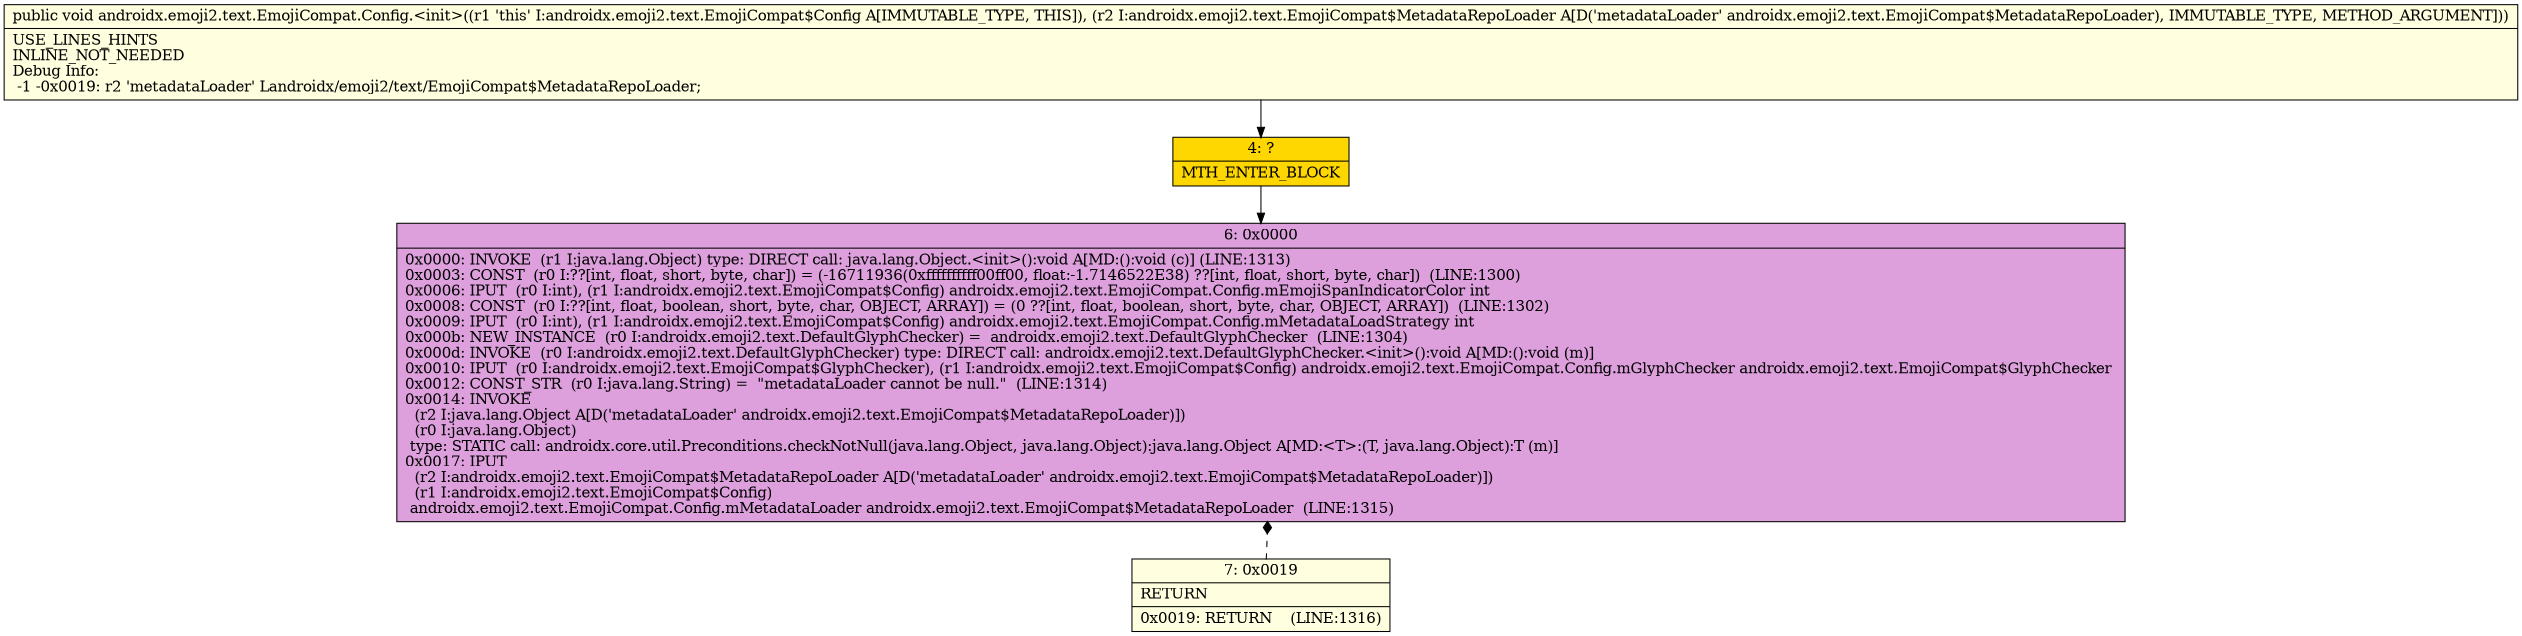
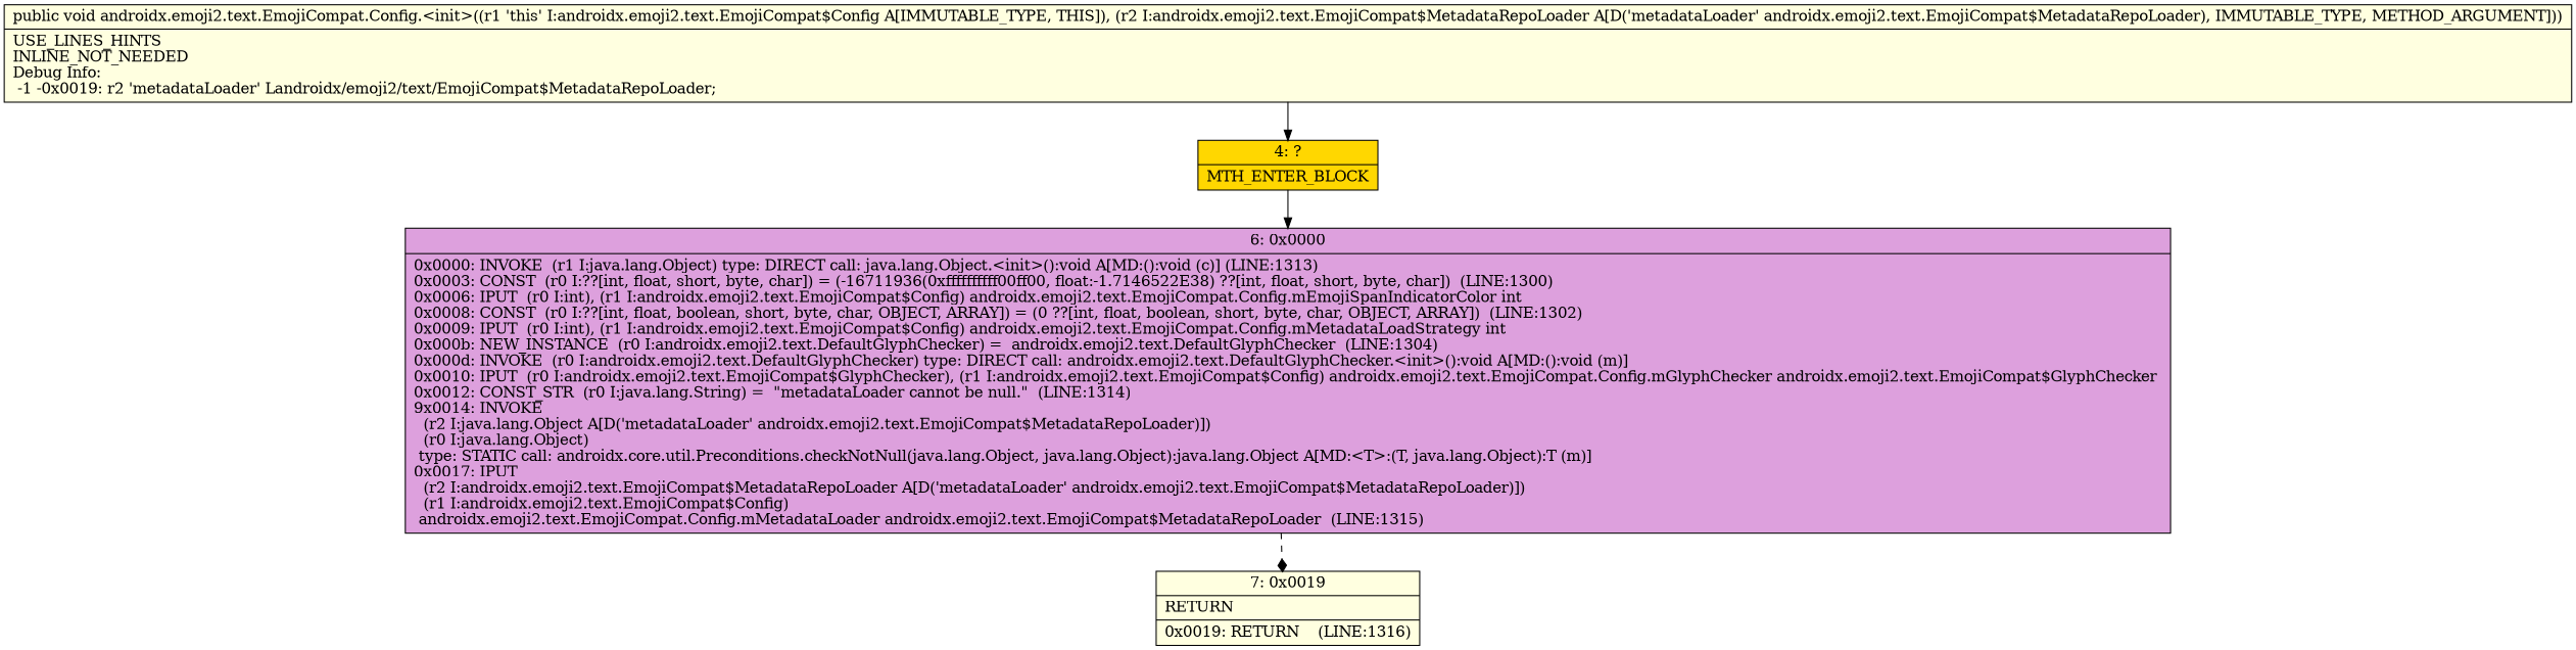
  digraph {
    node [fillcolor=lightyellow shape=record style=filled]
    edge [arrowhead=normal style=solid]
    n1 [fillcolor=gold label="{4\:\ ?|MTH_ENTER_BLOCK\l}"]
-   n2 [fillcolor=plum label="{6\:\ 0x0000|0x0000: INVOKE  (r1 I:java.lang.Object) type: DIRECT call: java.lang.Object.\<init\>():void A[MD:():void (c)] (LINE:1313)\l0x0003: CONST  (r0 I:??[int, float, short, byte, char]) = (\-16711936(0xffffffffff00ff00, float:\-1.7146522E38) ??[int, float, short, byte, char])  (LINE:1300)\l0x0006: IPUT  (r0 I:int), (r1 I:androidx.emoji2.text.EmojiCompat$Config) androidx.emoji2.text.EmojiCompat.Config.mEmojiSpanIndicatorColor int \l0x0008: CONST  (r0 I:??[int, float, boolean, short, byte, char, OBJECT, ARRAY]) = (0 ??[int, float, boolean, short, byte, char, OBJECT, ARRAY])  (LINE:1302)\l0x0009: IPUT  (r0 I:int), (r1 I:androidx.emoji2.text.EmojiCompat$Config) androidx.emoji2.text.EmojiCompat.Config.mMetadataLoadStrategy int \l0x000b: NEW_INSTANCE  (r0 I:androidx.emoji2.text.DefaultGlyphChecker) =  androidx.emoji2.text.DefaultGlyphChecker  (LINE:1304)\l0x000d: INVOKE  (r0 I:androidx.emoji2.text.DefaultGlyphChecker) type: DIRECT call: androidx.emoji2.text.DefaultGlyphChecker.\<init\>():void A[MD:():void (m)]\l0x0010: IPUT  (r0 I:androidx.emoji2.text.EmojiCompat$GlyphChecker), (r1 I:androidx.emoji2.text.EmojiCompat$Config) androidx.emoji2.text.EmojiCompat.Config.mGlyphChecker androidx.emoji2.text.EmojiCompat$GlyphChecker \l0x0012: CONST_STR  (r0 I:java.lang.String) =  \"metadataLoader cannot be null.\"  (LINE:1314)\l0x0014: INVOKE  \l  (r2 I:java.lang.Object A[D('metadataLoader' androidx.emoji2.text.EmojiCompat$MetadataRepoLoader)])\l  (r0 I:java.lang.Object)\l type: STATIC call: androidx.core.util.Preconditions.checkNotNull(java.lang.Object, java.lang.Object):java.lang.Object A[MD:\<T\>:(T, java.lang.Object):T (m)]\l0x0017: IPUT  \l  (r2 I:androidx.emoji2.text.EmojiCompat$MetadataRepoLoader A[D('metadataLoader' androidx.emoji2.text.EmojiCompat$MetadataRepoLoader)])\l  (r1 I:androidx.emoji2.text.EmojiCompat$Config)\l androidx.emoji2.text.EmojiCompat.Config.mMetadataLoader androidx.emoji2.text.EmojiCompat$MetadataRepoLoader  (LINE:1315)\l}"]
+   n2 [fillcolor=plum label="{6\:\ 0x0000|0x0000: INVOKE  (r1 I:java.lang.Object) type: DIRECT call: java.lang.Object.\<init\>():void A[MD:():void (c)] (LINE:1313)\l0x0003: CONST  (r0 I:??[int, float, short, byte, char]) = (\-16711936(0xffffffffff00ff00, float:\-1.7146522E38) ??[int, float, short, byte, char])  (LINE:1300)\l0x0006: IPUT  (r0 I:int), (r1 I:androidx.emoji2.text.EmojiCompat$Config) androidx.emoji2.text.EmojiCompat.Config.mEmojiSpanIndicatorColor int \l0x0008: CONST  (r0 I:??[int, float, boolean, short, byte, char, OBJECT, ARRAY]) = (0 ??[int, float, boolean, short, byte, char, OBJECT, ARRAY])  (LINE:1302)\l0x0009: IPUT  (r0 I:int), (r1 I:androidx.emoji2.text.EmojiCompat$Config) androidx.emoji2.text.EmojiCompat.Config.mMetadataLoadStrategy int \l0x000b: NEW_INSTANCE  (r0 I:androidx.emoji2.text.DefaultGlyphChecker) =  androidx.emoji2.text.DefaultGlyphChecker  (LINE:1304)\l0x000d: INVOKE  (r0 I:androidx.emoji2.text.DefaultGlyphChecker) type: DIRECT call: androidx.emoji2.text.DefaultGlyphChecker.\<init\>():void A[MD:():void (m)]\l0x0010: IPUT  (r0 I:androidx.emoji2.text.EmojiCompat$GlyphChecker), (r1 I:androidx.emoji2.text.EmojiCompat$Config) androidx.emoji2.text.EmojiCompat.Config.mGlyphChecker androidx.emoji2.text.EmojiCompat$GlyphChecker \l0x0012: CONST_STR  (r0 I:java.lang.String) =  \"metadataLoader cannot be null.\"  (LINE:1314)\l9x0014: INVOKE  \l  (r2 I:java.lang.Object A[D('metadataLoader' androidx.emoji2.text.EmojiCompat$MetadataRepoLoader)])\l  (r0 I:java.lang.Object)\l type: STATIC call: androidx.core.util.Preconditions.checkNotNull(java.lang.Object, java.lang.Object):java.lang.Object A[MD:\<T\>:(T, java.lang.Object):T (m)]\l0x0017: IPUT  \l  (r2 I:androidx.emoji2.text.EmojiCompat$MetadataRepoLoader A[D('metadataLoader' androidx.emoji2.text.EmojiCompat$MetadataRepoLoader)])\l  (r1 I:androidx.emoji2.text.EmojiCompat$Config)\l androidx.emoji2.text.EmojiCompat.Config.mMetadataLoader androidx.emoji2.text.EmojiCompat$MetadataRepoLoader  (LINE:1315)\l}"]
    n3 [label="{7\:\ 0x0019|RETURN\l|0x0019: RETURN    (LINE:1316)\l}"]
    n4 [label="{public void androidx.emoji2.text.EmojiCompat.Config.\<init\>((r1 'this' I:androidx.emoji2.text.EmojiCompat$Config A[IMMUTABLE_TYPE, THIS]), (r2 I:androidx.emoji2.text.EmojiCompat$MetadataRepoLoader A[D('metadataLoader' androidx.emoji2.text.EmojiCompat$MetadataRepoLoader), IMMUTABLE_TYPE, METHOD_ARGUMENT]))  | USE_LINES_HINTS\lINLINE_NOT_NEEDED\lDebug Info:\l  \-1 \-0x0019: r2 'metadataLoader' Landroidx\/emoji2\/text\/EmojiCompat$MetadataRepoLoader;\l}"]
    n1 -> n2
-   n3 -> n2 [arrowhead=diamond style=dashed]
+   n2 -> n3 [arrowhead=diamond style=dashed]
    n4 -> n1
  }
